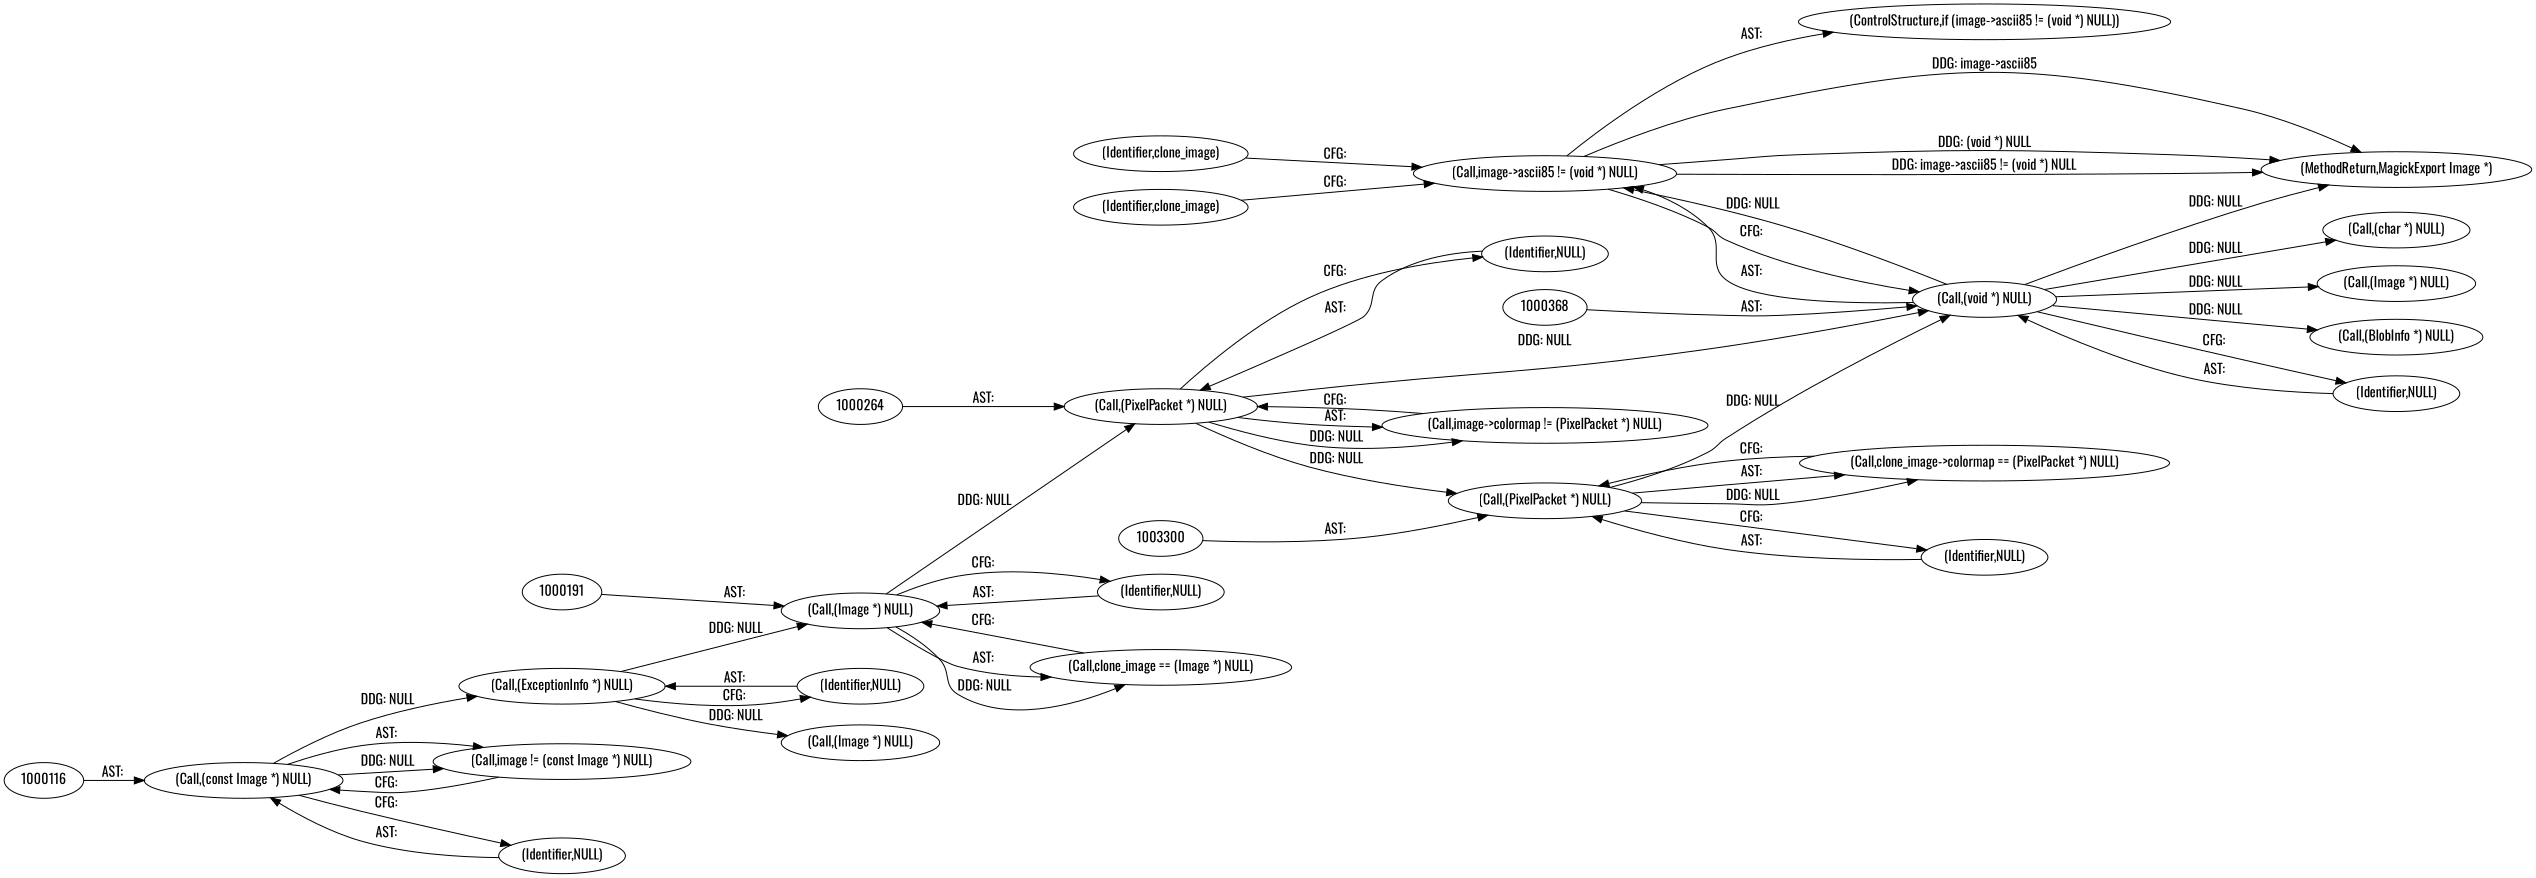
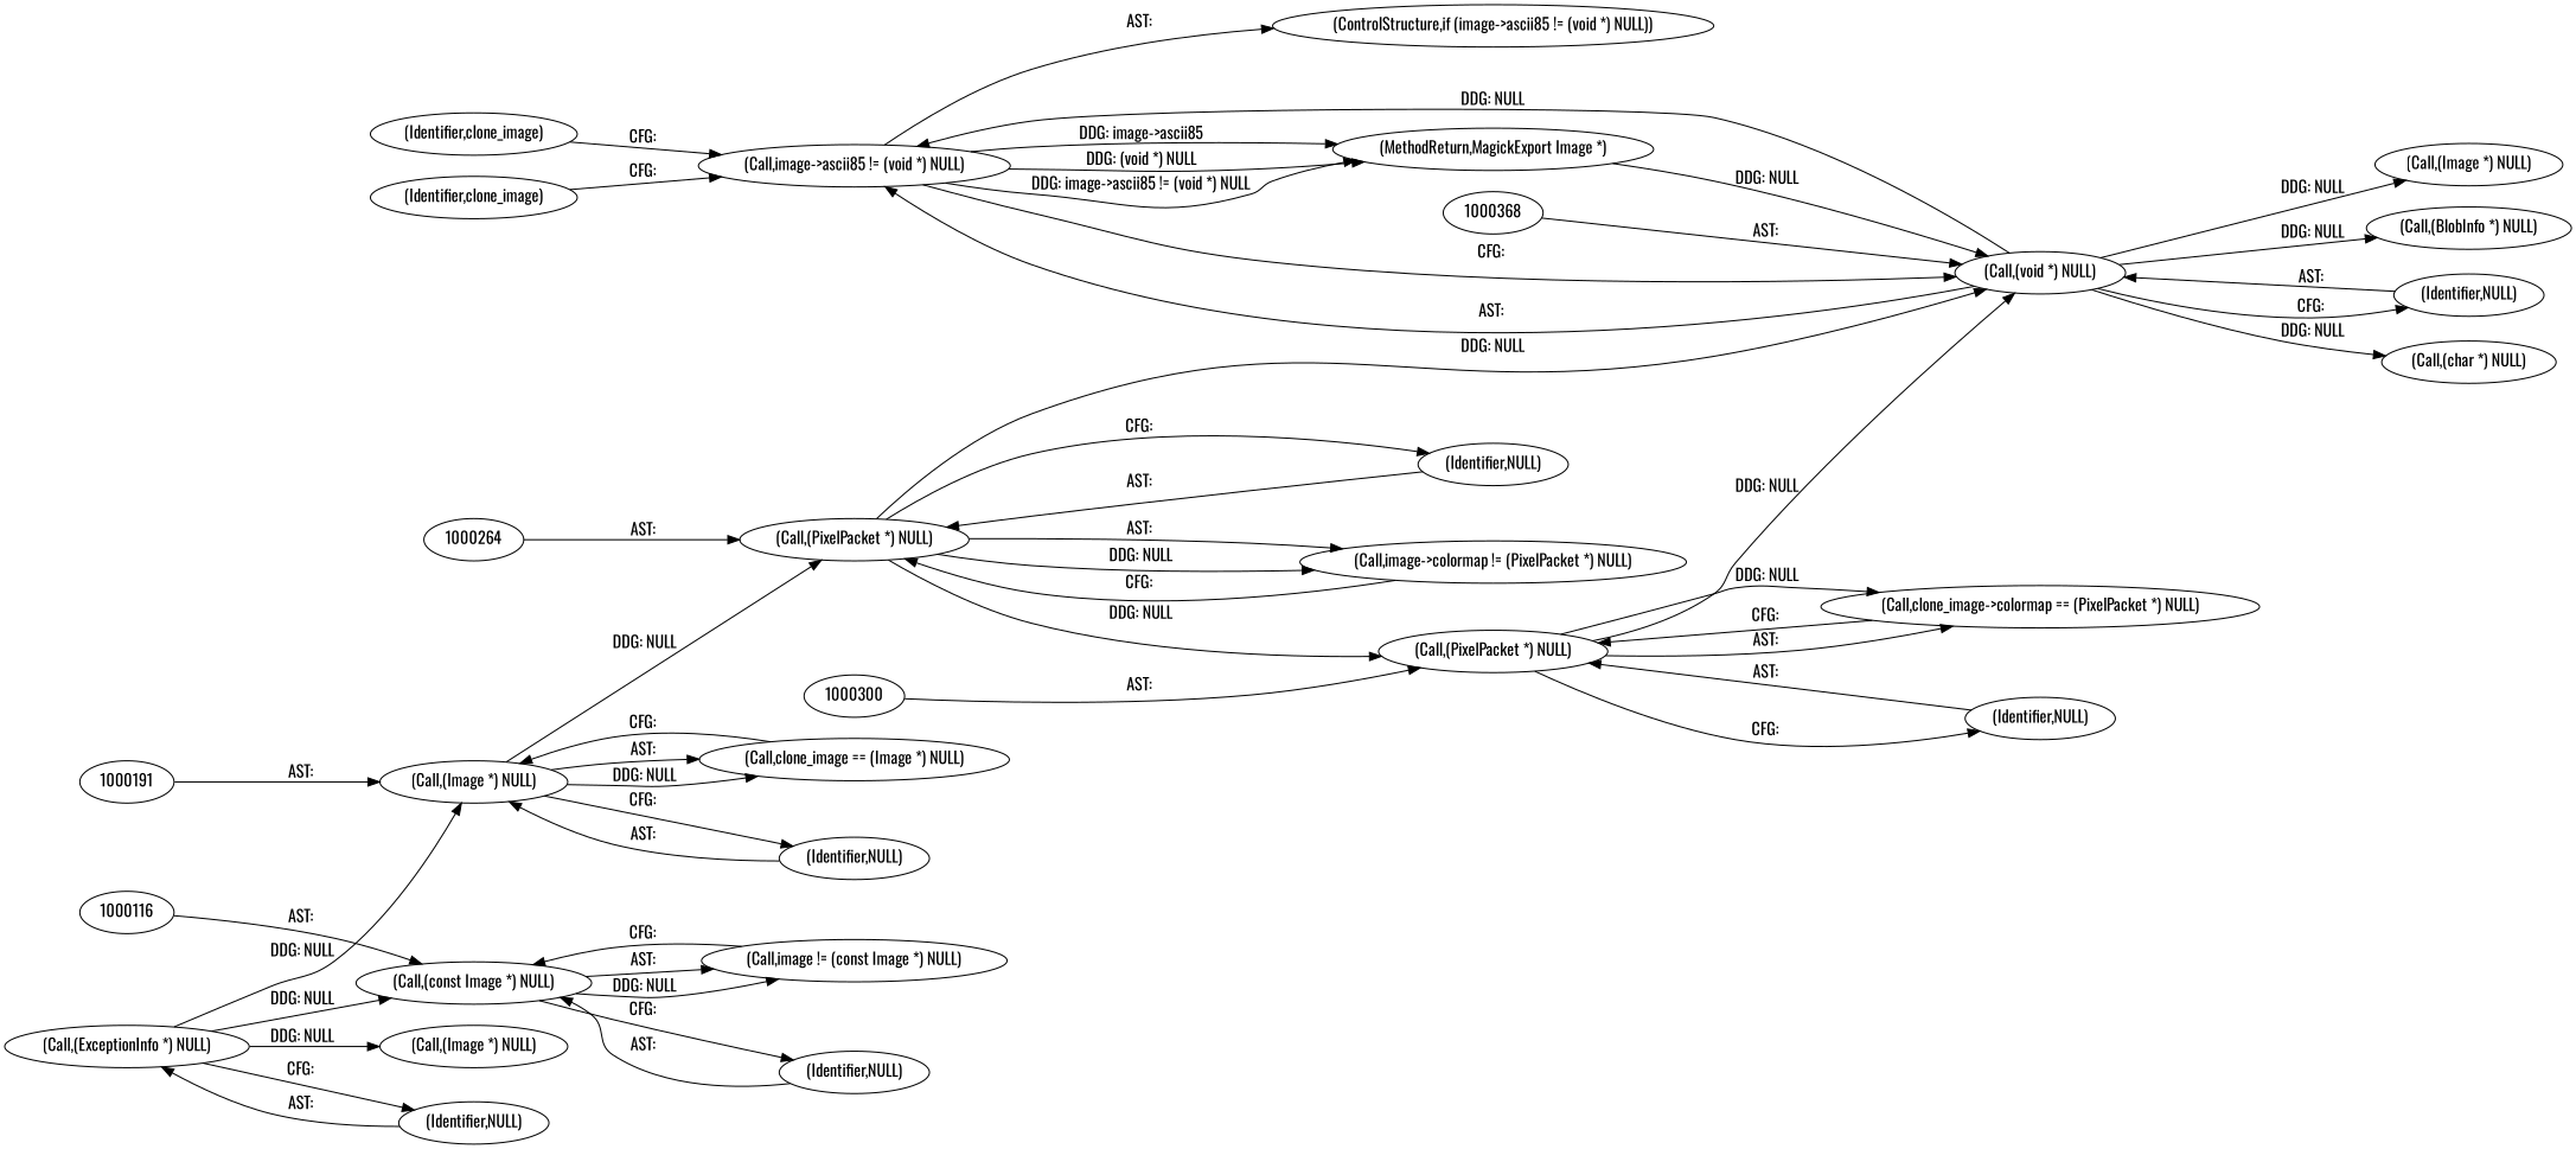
  digraph {
    fontname=Oswald
    rankdir=LR
    node [fontname=Oswald]
    edge [fontname=Oswald]
    n1 [label="(Call,image->ascii85 != (void *) NULL)"]
    n2 [label="(Call,(void *) NULL)"]
    n3 [label="(MethodReturn,MagickExport Image *)"]
    n4 [label="(ControlStructure,if (image->ascii85 != (void *) NULL))"]
    n5 [label="(Call,(Image *) NULL)"]
    n6 [label="(Call,(BlobInfo *) NULL)"]
    n7 [label="(Identifier,NULL)"]
    n8 [label="(Call,(char *) NULL)"]
    n9 [label="(Call,(PixelPacket *) NULL)"]
    n10 [label="(Call,(PixelPacket *) NULL)"]
    n11 [label="(Identifier,NULL)"]
    n12 [label="(Call,image->colormap != (PixelPacket *) NULL)"]
    n13 [label="(Call,clone_image->colormap == (PixelPacket *) NULL)"]
    n14 [label="(Identifier,NULL)"]
    n15 [label="(Call,(Image *) NULL)"]
    n16 [label="(Identifier,NULL)"]
    n17 [label="(Call,clone_image == (Image *) NULL)"]
    n18 [label="(Call,(ExceptionInfo *) NULL)"]
    n19 [label="(Identifier,NULL)"]
    n20 [label="(Call,(Image *) NULL)"]
    n21 [label="(Call,(const Image *) NULL)"]
    n22 [label="(Call,image != (const Image *) NULL)"]
    n23 [label="(Identifier,NULL)"]
    n24 [label="(Identifier,clone_image)"]
    n25 [label="(Identifier,clone_image)"]
    1000368
    1000264
    1000191
    1000116
-   1000300 [label=1003300]
+   1000300
    n1 -> n2 [label="CFG: "]
    n1 -> n3 [label="DDG: image->ascii85"]
    n1 -> n3 [label="DDG: (void *) NULL"]
    n1 -> n3 [label="DDG: image->ascii85 != (void *) NULL"]
    n1 -> n4 [label="AST: "]
    n2 -> n1 [label="AST: "]
    n2 -> n1 [label="DDG: NULL"]
-   n2 -> n3 [label="DDG: NULL"]
+   n3 -> n2 [label="DDG: NULL"]
    n2 -> n5 [label="DDG: NULL"]
    n2 -> n6 [label="DDG: NULL"]
    n2 -> n7 [label="CFG: "]
    n2 -> n8 [label="DDG: NULL"]
    n7 -> n2 [label="AST: "]
    n9 -> n2 [label="DDG: NULL"]
    n9 -> n10 [label="DDG: NULL"]
    n9 -> n11 [label="CFG: "]
    n9 -> n12 [label="AST: "]
    n9 -> n12 [label="DDG: NULL"]
    n10 -> n2 [label="DDG: NULL"]
    n10 -> n13 [label="AST: "]
    n10 -> n13 [label="DDG: NULL"]
    n10 -> n14 [label="CFG: "]
    n11 -> n9 [label="AST: "]
    n12 -> n9 [label="CFG: "]
    n13 -> n10 [label="CFG: "]
    n14 -> n10 [label="AST: "]
    n15 -> n9 [label="DDG: NULL"]
    n15 -> n16 [label="CFG: "]
    n15 -> n17 [label="AST: "]
    n15 -> n17 [label="DDG: NULL"]
    n16 -> n15 [label="AST: "]
    n17 -> n15 [label="CFG: "]
    n18 -> n15 [label="DDG: NULL"]
    n18 -> n19 [label="CFG: "]
    n18 -> n20 [label="DDG: NULL"]
    n19 -> n18 [label="AST: "]
-   n21 -> n18 [label="DDG: NULL"]
+   n18 -> n21 [label="DDG: NULL"]
    n21 -> n22 [label="AST: "]
    n21 -> n22 [label="DDG: NULL"]
    n21 -> n23 [label="CFG: "]
    n22 -> n21 [label="CFG: "]
    n23 -> n21 [label="AST: "]
    n24 -> n1 [label="CFG: "]
    n25 -> n1 [label="CFG: "]
    1000368 -> n2 [label="AST: "]
    1000264 -> n9 [label="AST: "]
    1000191 -> n15 [label="AST: "]
    1000116 -> n21 [label="AST: "]
    1000300 -> n10 [label="AST: "]
  }
